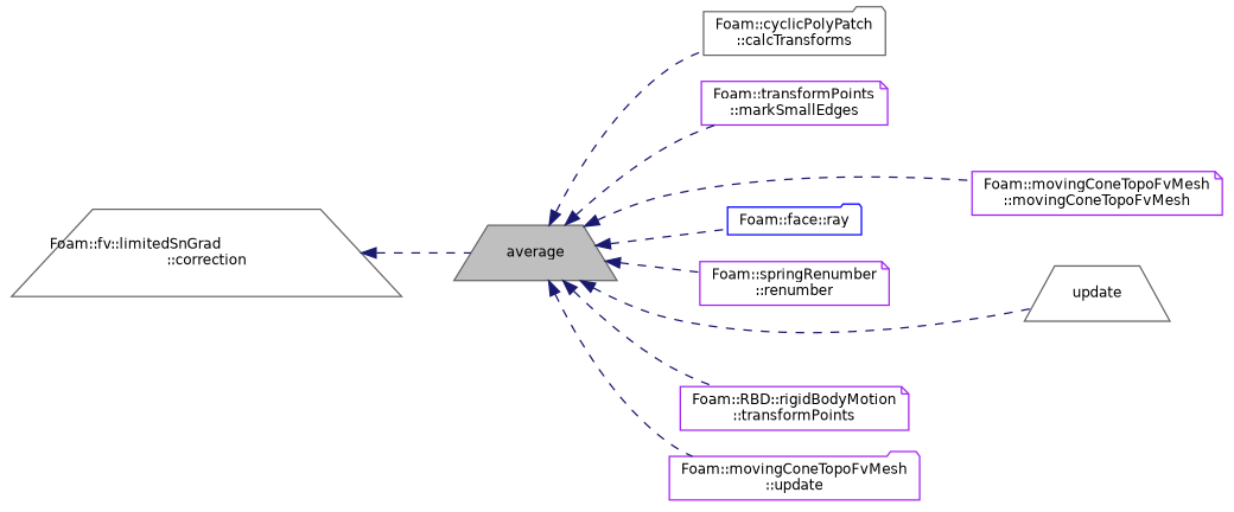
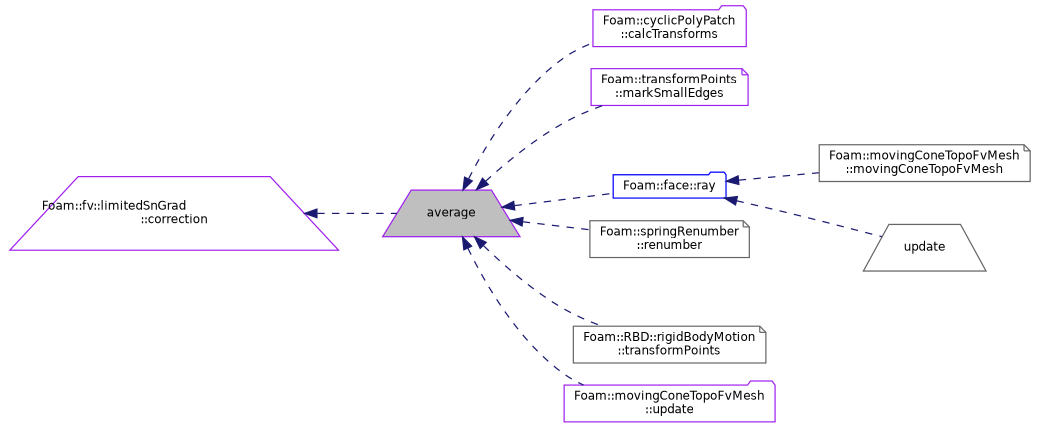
  digraph {
    rankdir=LR
    node [color=purple fontname=Helvetica fontsize=10 shape=note]
    edge [color=midnightblue dir=back fontname=Helvetica fontsize=10 labelfontname=Helvetica labelfontsize=10 style=dashed]
-   n1 [color=gray40 fillcolor=grey75 fontcolor=black height=0.2 label=average shape=trapezium style=filled width=0.4]
-   n2 [color=gray40 height=0.2 label="Foam::cyclicPolyPatch\l::calcTransforms" shape=folder width=0.4]
+   n1 [fillcolor=grey75 fontcolor=black height=0.2 label=average shape=trapezium style=filled width=0.4]
+   n2 [height=0.2 label="Foam::cyclicPolyPatch\l::calcTransforms" shape=folder width=0.4]
    n3 [height=0.2 label="Foam::transformPoints\l::markSmallEdges" width=0.4]
-   n4 [height=0.2 label="Foam::movingConeTopoFvMesh\l::movingConeTopoFvMesh" width=0.4]
+   n4 [color=gray40 height=0.2 label="Foam::movingConeTopoFvMesh\l::movingConeTopoFvMesh" width=0.4]
    n5 [color=blue height=0.2 label="Foam::face::ray" shape=folder width=0.4]
-   n6 [height=0.2 label="Foam::springRenumber\l::renumber" width=0.4]
+   n6 [color=gray40 height=0.2 label="Foam::springRenumber\l::renumber" width=0.4]
    n7 [color=gray40 height=0.2 label=update shape=trapezium width=0.4]
-   n8 [height=0.2 label="Foam::RBD::rigidBodyMotion\l::transformPoints" width=0.4]
+   n8 [color=gray40 height=0.2 label="Foam::RBD::rigidBodyMotion\l::transformPoints" width=0.4]
    n9 [height=0.2 label="Foam::movingConeTopoFvMesh\l::update" shape=folder width=0.4]
-   n10 [color=gray40 height=0.2 label="Foam::fv::limitedSnGrad\l::correction" shape=trapezium width=0.4]
+   n10 [height=0.2 label="Foam::fv::limitedSnGrad\l::correction" shape=trapezium width=0.4]
    n1 -> n2
    n1 -> n3
-   n1 -> n4
+   n5 -> n4
    n1 -> n5
    n1 -> n6
-   n1 -> n7
+   n5 -> n7
    n1 -> n8
    n1 -> n9
    n10 -> n1
  }
